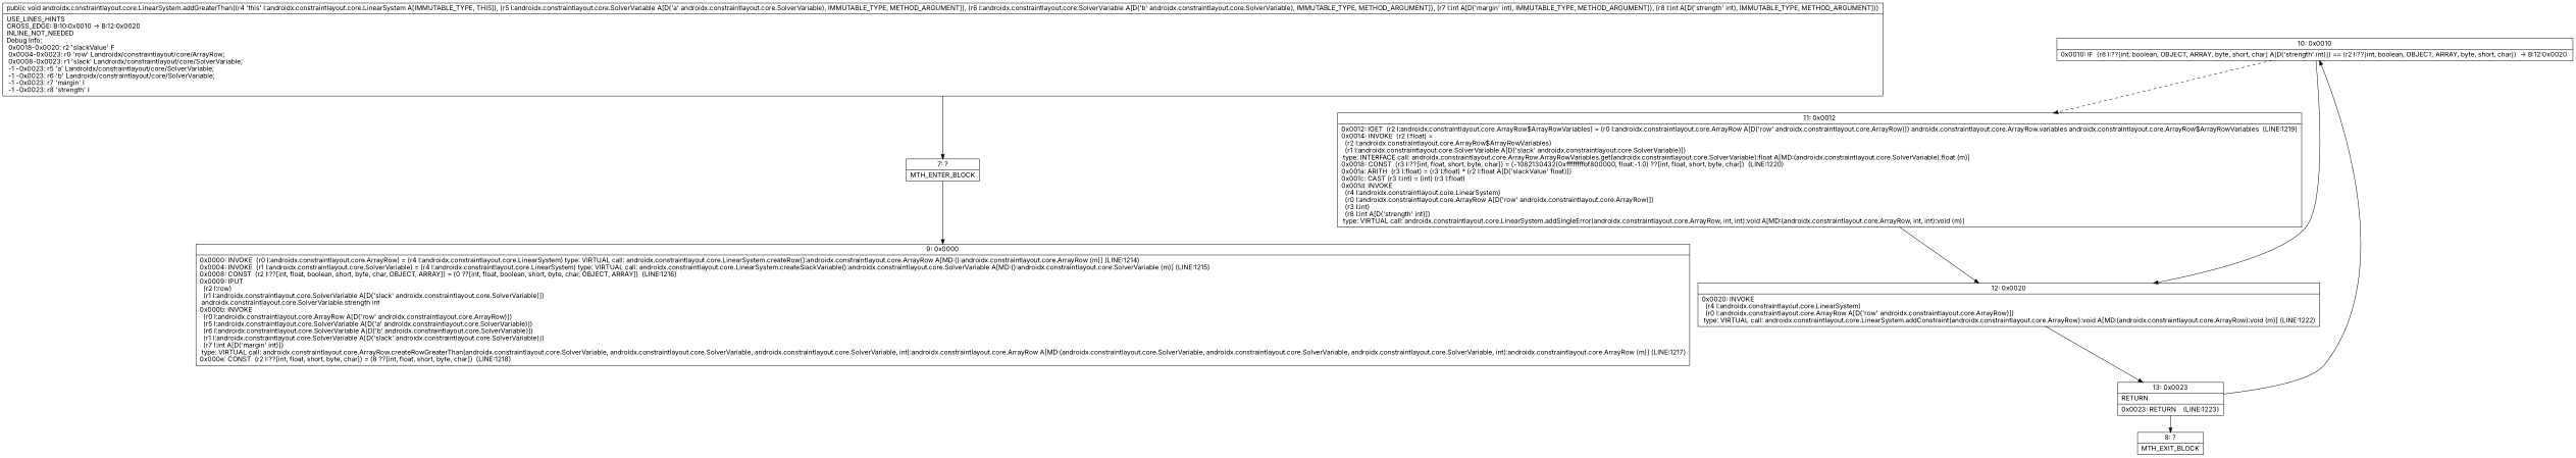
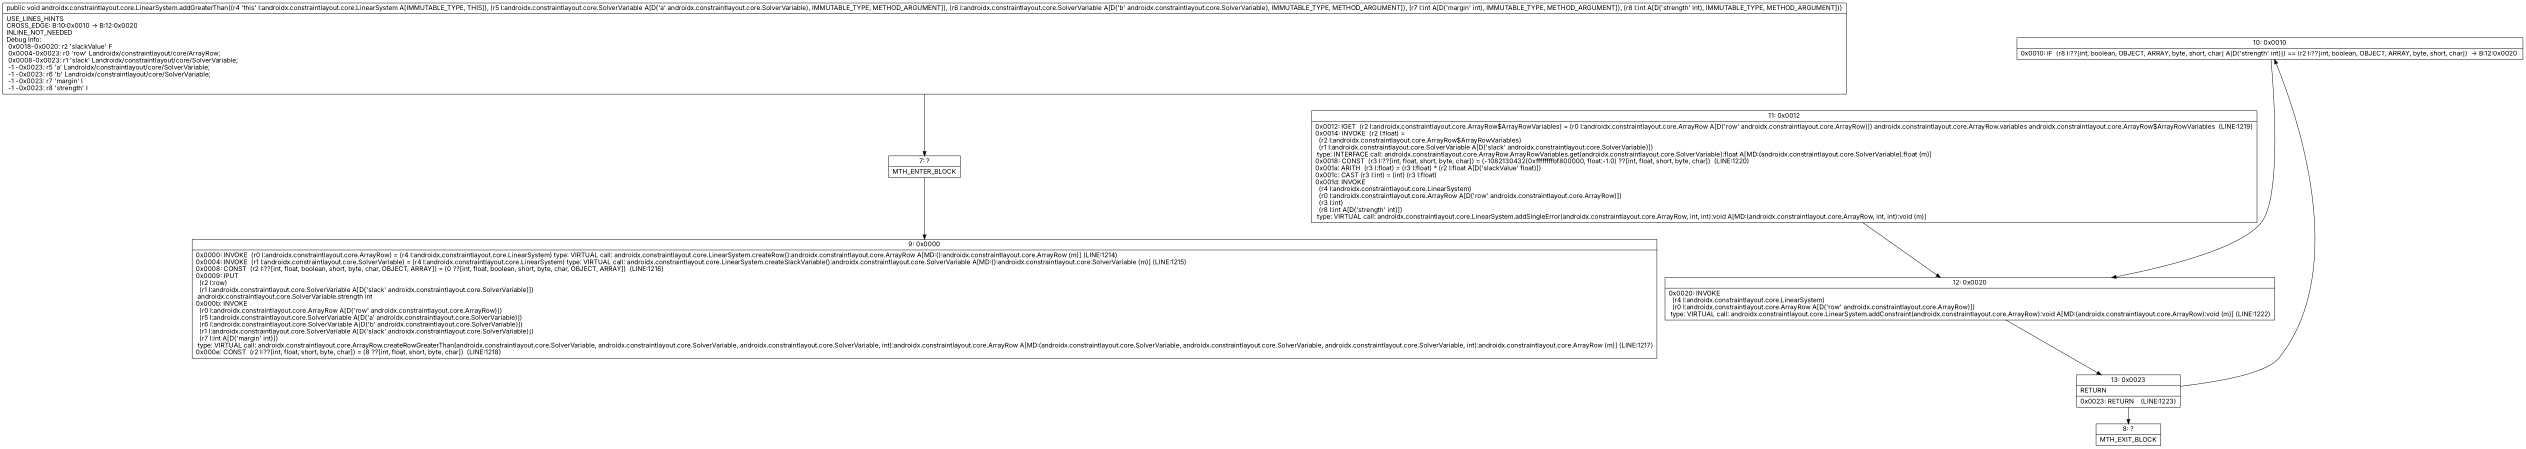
  digraph {
    fontname=Inter
    node [fontname=Inter shape=record]
    edge [fontname=Inter]
    n1 [label="{7\:\ ?|MTH_ENTER_BLOCK\l}"]
    n2 [label="{9\:\ 0x0000|0x0000: INVOKE  (r0 I:androidx.constraintlayout.core.ArrayRow) = (r4 I:androidx.constraintlayout.core.LinearSystem) type: VIRTUAL call: androidx.constraintlayout.core.LinearSystem.createRow():androidx.constraintlayout.core.ArrayRow A[MD:():androidx.constraintlayout.core.ArrayRow (m)] (LINE:1214)\l0x0004: INVOKE  (r1 I:androidx.constraintlayout.core.SolverVariable) = (r4 I:androidx.constraintlayout.core.LinearSystem) type: VIRTUAL call: androidx.constraintlayout.core.LinearSystem.createSlackVariable():androidx.constraintlayout.core.SolverVariable A[MD:():androidx.constraintlayout.core.SolverVariable (m)] (LINE:1215)\l0x0008: CONST  (r2 I:??[int, float, boolean, short, byte, char, OBJECT, ARRAY]) = (0 ??[int, float, boolean, short, byte, char, OBJECT, ARRAY])  (LINE:1216)\l0x0009: IPUT  \l  (r2 I:row)\l  (r1 I:androidx.constraintlayout.core.SolverVariable A[D('slack' androidx.constraintlayout.core.SolverVariable)])\l androidx.constraintlayout.core.SolverVariable.strength int \l0x000b: INVOKE  \l  (r0 I:androidx.constraintlayout.core.ArrayRow A[D('row' androidx.constraintlayout.core.ArrayRow)])\l  (r5 I:androidx.constraintlayout.core.SolverVariable A[D('a' androidx.constraintlayout.core.SolverVariable)])\l  (r6 I:androidx.constraintlayout.core.SolverVariable A[D('b' androidx.constraintlayout.core.SolverVariable)])\l  (r1 I:androidx.constraintlayout.core.SolverVariable A[D('slack' androidx.constraintlayout.core.SolverVariable)])\l  (r7 I:int A[D('margin' int)])\l type: VIRTUAL call: androidx.constraintlayout.core.ArrayRow.createRowGreaterThan(androidx.constraintlayout.core.SolverVariable, androidx.constraintlayout.core.SolverVariable, androidx.constraintlayout.core.SolverVariable, int):androidx.constraintlayout.core.ArrayRow A[MD:(androidx.constraintlayout.core.SolverVariable, androidx.constraintlayout.core.SolverVariable, androidx.constraintlayout.core.SolverVariable, int):androidx.constraintlayout.core.ArrayRow (m)] (LINE:1217)\l0x000e: CONST  (r2 I:??[int, float, short, byte, char]) = (8 ??[int, float, short, byte, char])  (LINE:1218)\l}"]
    n3 [label="{10\:\ 0x0010|0x0010: IF  (r8 I:??[int, boolean, OBJECT, ARRAY, byte, short, char] A[D('strength' int)]) == (r2 I:??[int, boolean, OBJECT, ARRAY, byte, short, char])  \-\> B:12:0x0020 \l}"]
    n4 [label="{11\:\ 0x0012|0x0012: IGET  (r2 I:androidx.constraintlayout.core.ArrayRow$ArrayRowVariables) = (r0 I:androidx.constraintlayout.core.ArrayRow A[D('row' androidx.constraintlayout.core.ArrayRow)]) androidx.constraintlayout.core.ArrayRow.variables androidx.constraintlayout.core.ArrayRow$ArrayRowVariables  (LINE:1219)\l0x0014: INVOKE  (r2 I:float) = \l  (r2 I:androidx.constraintlayout.core.ArrayRow$ArrayRowVariables)\l  (r1 I:androidx.constraintlayout.core.SolverVariable A[D('slack' androidx.constraintlayout.core.SolverVariable)])\l type: INTERFACE call: androidx.constraintlayout.core.ArrayRow.ArrayRowVariables.get(androidx.constraintlayout.core.SolverVariable):float A[MD:(androidx.constraintlayout.core.SolverVariable):float (m)]\l0x0018: CONST  (r3 I:??[int, float, short, byte, char]) = (\-1082130432(0xffffffffbf800000, float:\-1.0) ??[int, float, short, byte, char])  (LINE:1220)\l0x001a: ARITH  (r3 I:float) = (r3 I:float) * (r2 I:float A[D('slackValue' float)]) \l0x001c: CAST (r3 I:int) = (int) (r3 I:float) \l0x001d: INVOKE  \l  (r4 I:androidx.constraintlayout.core.LinearSystem)\l  (r0 I:androidx.constraintlayout.core.ArrayRow A[D('row' androidx.constraintlayout.core.ArrayRow)])\l  (r3 I:int)\l  (r8 I:int A[D('strength' int)])\l type: VIRTUAL call: androidx.constraintlayout.core.LinearSystem.addSingleError(androidx.constraintlayout.core.ArrayRow, int, int):void A[MD:(androidx.constraintlayout.core.ArrayRow, int, int):void (m)]\l}"]
    n5 [label="{12\:\ 0x0020|0x0020: INVOKE  \l  (r4 I:androidx.constraintlayout.core.LinearSystem)\l  (r0 I:androidx.constraintlayout.core.ArrayRow A[D('row' androidx.constraintlayout.core.ArrayRow)])\l type: VIRTUAL call: androidx.constraintlayout.core.LinearSystem.addConstraint(androidx.constraintlayout.core.ArrayRow):void A[MD:(androidx.constraintlayout.core.ArrayRow):void (m)] (LINE:1222)\l}"]
    n6 [label="{13\:\ 0x0023|RETURN\l|0x0023: RETURN    (LINE:1223)\l}"]
    n7 [label="{8\:\ ?|MTH_EXIT_BLOCK\l}"]
    n8 [label="{public void androidx.constraintlayout.core.LinearSystem.addGreaterThan((r4 'this' I:androidx.constraintlayout.core.LinearSystem A[IMMUTABLE_TYPE, THIS]), (r5 I:androidx.constraintlayout.core.SolverVariable A[D('a' androidx.constraintlayout.core.SolverVariable), IMMUTABLE_TYPE, METHOD_ARGUMENT]), (r6 I:androidx.constraintlayout.core.SolverVariable A[D('b' androidx.constraintlayout.core.SolverVariable), IMMUTABLE_TYPE, METHOD_ARGUMENT]), (r7 I:int A[D('margin' int), IMMUTABLE_TYPE, METHOD_ARGUMENT]), (r8 I:int A[D('strength' int), IMMUTABLE_TYPE, METHOD_ARGUMENT]))  | USE_LINES_HINTS\lCROSS_EDGE: B:10:0x0010 \-\> B:12:0x0020\lINLINE_NOT_NEEDED\lDebug Info:\l  0x0018\-0x0020: r2 'slackValue' F\l  0x0004\-0x0023: r0 'row' Landroidx\/constraintlayout\/core\/ArrayRow;\l  0x0008\-0x0023: r1 'slack' Landroidx\/constraintlayout\/core\/SolverVariable;\l  \-1 \-0x0023: r5 'a' Landroidx\/constraintlayout\/core\/SolverVariable;\l  \-1 \-0x0023: r6 'b' Landroidx\/constraintlayout\/core\/SolverVariable;\l  \-1 \-0x0023: r7 'margin' I\l  \-1 \-0x0023: r8 'strength' I\l}"]
    n1 -> n2
-   n3 -> n4 [style=dashed]
    n3 -> n5
    n4 -> n5
    n5 -> n6
    n6 -> n3
    n6 -> n7
    n8 -> n1
  }
